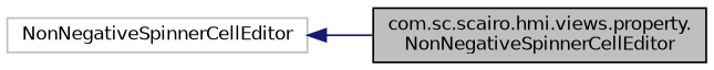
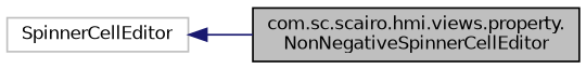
  digraph {
    rankdir=LR
    node [fontname=Helvetica fontsize=10 shape=record style=filled]
    n1 [color=black fillcolor=grey75 fontcolor=black height=0.2 label="com.sc.scairo.hmi.views.property.\lNonNegativeSpinnerCellEditor" width=0.4]
-   n2 [color=grey75 fillcolor=white height=0.2 label=NonNegativeSpinnerCellEditor width=0.4]
+   n2 [color=grey75 fillcolor=white height=0.2 label=SpinnerCellEditor width=0.4]
    n2 -> n1 [color=midnightblue dir=back fontname=Helvetica fontsize=10 labelfontname=Helvetica labelfontsize=10 style=solid]
  }
